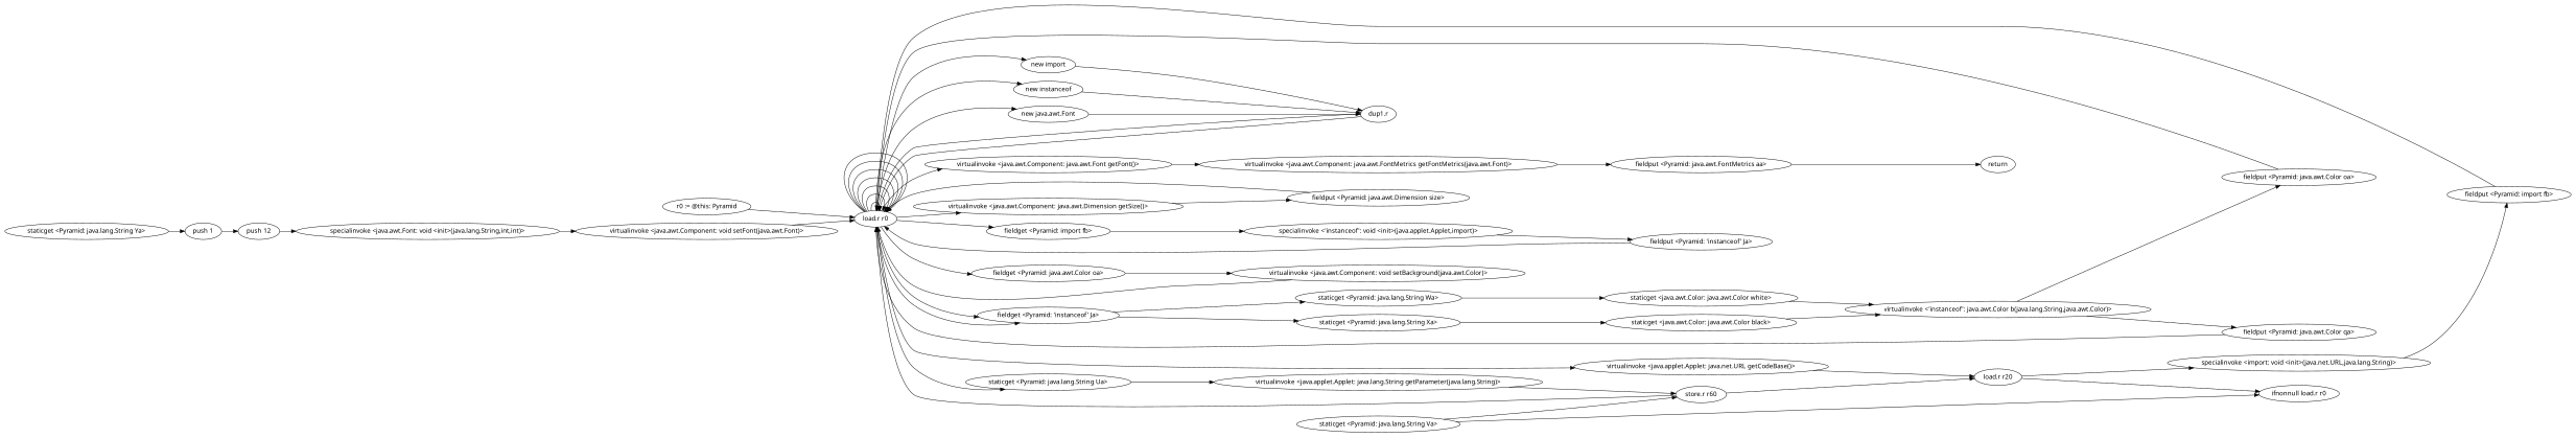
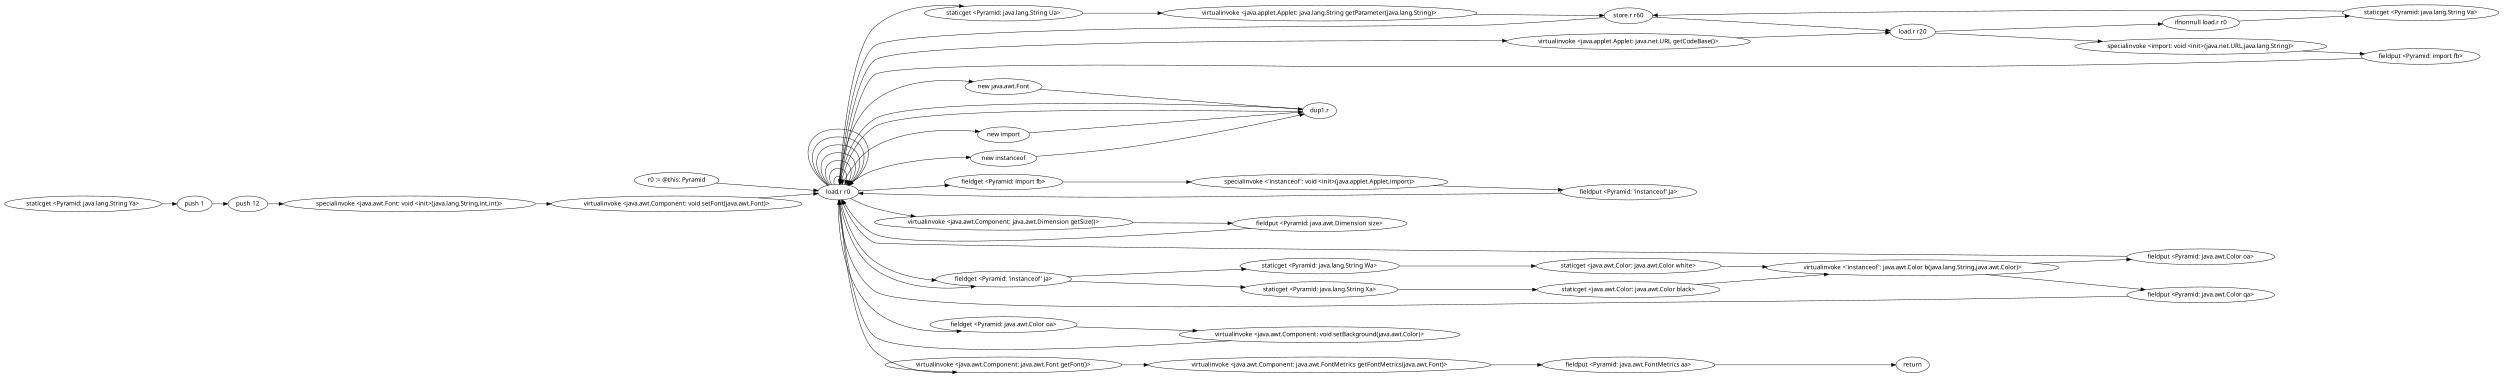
  digraph {
    fontname="Noto Sans"
    rankdir=LR
    node [fontname="Noto Sans"]
    edge [fontname="Noto Sans"]
    "r0 := @this: Pyramid"
    "load.r r0"
    "staticget <Pyramid: java.lang.String Ua>"
    "new import"
    "virtualinvoke <java.applet.Applet: java.net.URL getCodeBase()>"
    "new instanceof"
    "fieldget <Pyramid: import fb>"
    "virtualinvoke <java.awt.Component: java.awt.Dimension getSize()>"
    "fieldget <Pyramid: 'instanceof' Ja>"
    "fieldget <Pyramid: java.awt.Color oa>"
    "new java.awt.Font"
    "virtualinvoke <java.awt.Component: java.awt.Font getFont()>"
    "virtualinvoke <java.applet.Applet: java.lang.String getParameter(java.lang.String)>"
    "dup1.r"
    "load.r r20"
    "specialinvoke <'instanceof': void <init>(java.applet.Applet,import)>"
    "fieldput <Pyramid: java.awt.Dimension size>"
    "staticget <Pyramid: java.lang.String Wa>"
    "staticget <Pyramid: java.lang.String Xa>"
    "virtualinvoke <java.awt.Component: void setBackground(java.awt.Color)>"
    "virtualinvoke <java.awt.Component: java.awt.FontMetrics getFontMetrics(java.awt.Font)>"
    n22 [label="store.r r60"]
    "ifnonnull load.r r0"
    "specialinvoke <import: void <init>(java.net.URL,java.lang.String)>"
    "staticget <Pyramid: java.lang.String Va>"
    "fieldput <Pyramid: import fb>"
    "staticget <Pyramid: java.lang.String Ya>"
    "push 1"
    "fieldput <Pyramid: 'instanceof' Ja>"
    "staticget <java.awt.Color: java.awt.Color white>"
    "staticget <java.awt.Color: java.awt.Color black>"
    "virtualinvoke <'instanceof': java.awt.Color b(java.lang.String,java.awt.Color)>"
    "fieldput <Pyramid: java.awt.Color oa>"
    "fieldput <Pyramid: java.awt.Color qa>"
    "push 12"
    "specialinvoke <java.awt.Font: void <init>(java.lang.String,int,int)>"
    "virtualinvoke <java.awt.Component: void setFont(java.awt.Font)>"
    "fieldput <Pyramid: java.awt.FontMetrics aa>"
    return
    "r0 := @this: Pyramid" -> "load.r r0"
    "load.r r0" -> "load.r r0"
    "load.r r0" -> "load.r r0"
    "load.r r0" -> "load.r r0"
    "load.r r0" -> "load.r r0"
    "load.r r0" -> "load.r r0"
    "load.r r0" -> "load.r r0"
    "load.r r0" -> "load.r r0"
    "load.r r0" -> "staticget <Pyramid: java.lang.String Ua>"
    "load.r r0" -> "new import"
    "load.r r0" -> "virtualinvoke <java.applet.Applet: java.net.URL getCodeBase()>"
    "load.r r0" -> "new instanceof"
    "load.r r0" -> "fieldget <Pyramid: import fb>"
    "load.r r0" -> "virtualinvoke <java.awt.Component: java.awt.Dimension getSize()>"
    "load.r r0" -> "fieldget <Pyramid: 'instanceof' Ja>"
    "load.r r0" -> "fieldget <Pyramid: 'instanceof' Ja>"
    "load.r r0" -> "fieldget <Pyramid: java.awt.Color oa>"
    "load.r r0" -> "new java.awt.Font"
    "load.r r0" -> "virtualinvoke <java.awt.Component: java.awt.Font getFont()>"
    "staticget <Pyramid: java.lang.String Ua>" -> "virtualinvoke <java.applet.Applet: java.lang.String getParameter(java.lang.String)>"
    "new import" -> "dup1.r"
    "virtualinvoke <java.applet.Applet: java.net.URL getCodeBase()>" -> "load.r r20"
    "new instanceof" -> "dup1.r"
    "fieldget <Pyramid: import fb>" -> "specialinvoke <'instanceof': void <init>(java.applet.Applet,import)>"
    "virtualinvoke <java.awt.Component: java.awt.Dimension getSize()>" -> "fieldput <Pyramid: java.awt.Dimension size>"
    "fieldget <Pyramid: 'instanceof' Ja>" -> "staticget <Pyramid: java.lang.String Wa>"
    "fieldget <Pyramid: 'instanceof' Ja>" -> "staticget <Pyramid: java.lang.String Xa>"
    "fieldget <Pyramid: java.awt.Color oa>" -> "virtualinvoke <java.awt.Component: void setBackground(java.awt.Color)>"
    "new java.awt.Font" -> "dup1.r"
    "virtualinvoke <java.awt.Component: java.awt.Font getFont()>" -> "virtualinvoke <java.awt.Component: java.awt.FontMetrics getFontMetrics(java.awt.Font)>"
    "virtualinvoke <java.applet.Applet: java.lang.String getParameter(java.lang.String)>" -> n22
    "dup1.r" -> "load.r r0"
    "dup1.r" -> "load.r r0"
    "load.r r20" -> "ifnonnull load.r r0"
    "load.r r20" -> "specialinvoke <import: void <init>(java.net.URL,java.lang.String)>"
    "specialinvoke <'instanceof': void <init>(java.applet.Applet,import)>" -> "fieldput <Pyramid: 'instanceof' Ja>"
    "fieldput <Pyramid: java.awt.Dimension size>" -> "load.r r0"
    "staticget <Pyramid: java.lang.String Wa>" -> "staticget <java.awt.Color: java.awt.Color white>"
    "staticget <Pyramid: java.lang.String Xa>" -> "staticget <java.awt.Color: java.awt.Color black>"
    "virtualinvoke <java.awt.Component: void setBackground(java.awt.Color)>" -> "load.r r0"
    "virtualinvoke <java.awt.Component: java.awt.FontMetrics getFontMetrics(java.awt.Font)>" -> "fieldput <Pyramid: java.awt.FontMetrics aa>"
    n22 -> "load.r r0"
    n22 -> "load.r r20"
-   "staticget <Pyramid: java.lang.String Va>" -> "ifnonnull load.r r0"
+   "ifnonnull load.r r0" -> "staticget <Pyramid: java.lang.String Va>"
    "specialinvoke <import: void <init>(java.net.URL,java.lang.String)>" -> "fieldput <Pyramid: import fb>"
    "staticget <Pyramid: java.lang.String Va>" -> n22
    "fieldput <Pyramid: import fb>" -> "load.r r0"
    "staticget <Pyramid: java.lang.String Ya>" -> "push 1"
    "push 1" -> "push 12"
    "fieldput <Pyramid: 'instanceof' Ja>" -> "load.r r0"
    "staticget <java.awt.Color: java.awt.Color white>" -> "virtualinvoke <'instanceof': java.awt.Color b(java.lang.String,java.awt.Color)>"
    "staticget <java.awt.Color: java.awt.Color black>" -> "virtualinvoke <'instanceof': java.awt.Color b(java.lang.String,java.awt.Color)>"
    "virtualinvoke <'instanceof': java.awt.Color b(java.lang.String,java.awt.Color)>" -> "fieldput <Pyramid: java.awt.Color oa>"
    "virtualinvoke <'instanceof': java.awt.Color b(java.lang.String,java.awt.Color)>" -> "fieldput <Pyramid: java.awt.Color qa>"
    "fieldput <Pyramid: java.awt.Color oa>" -> "load.r r0"
    "fieldput <Pyramid: java.awt.Color qa>" -> "load.r r0"
    "push 12" -> "specialinvoke <java.awt.Font: void <init>(java.lang.String,int,int)>"
    "specialinvoke <java.awt.Font: void <init>(java.lang.String,int,int)>" -> "virtualinvoke <java.awt.Component: void setFont(java.awt.Font)>"
    "virtualinvoke <java.awt.Component: void setFont(java.awt.Font)>" -> "load.r r0"
    "fieldput <Pyramid: java.awt.FontMetrics aa>" -> return
  }
